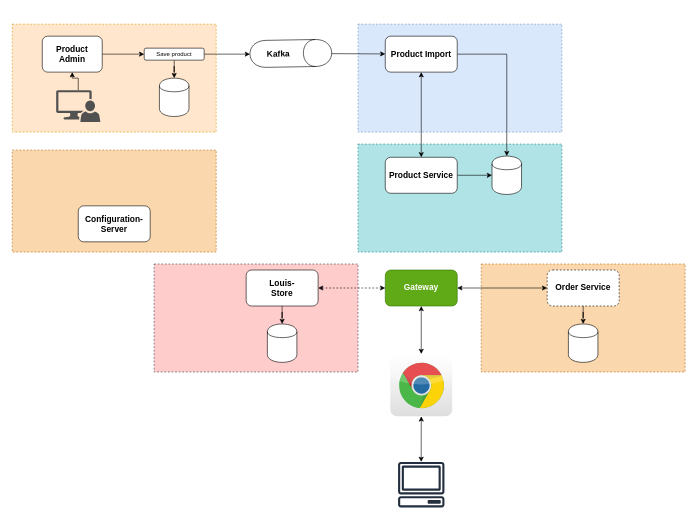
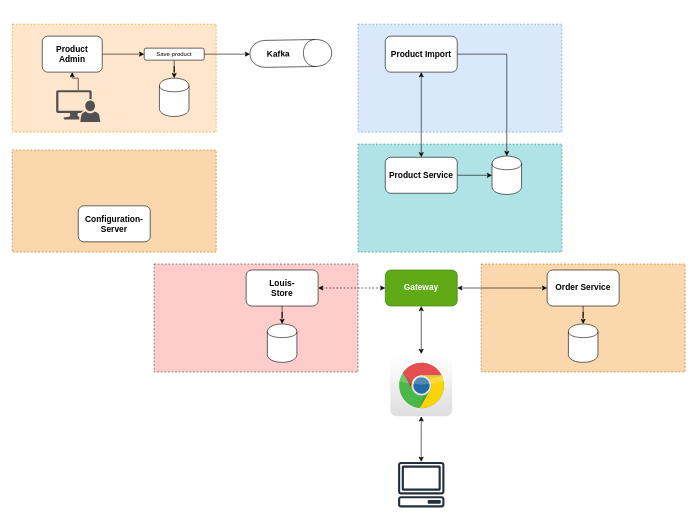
  <mxCell id="0" style=";html=1;" />
  <mxCell id="1" style=";html=1;" parent="0" />
  <mxCell id="2" value="" style="rounded=0;whiteSpace=wrap;html=1;fontSize=10;dashed=1;fillColor=#fad7ac;strokeColor=#b46504;" vertex="1" parent="1"><mxGeometry x="20" y="249.38" width="340" height="170" as="geometry" /></mxCell>
  <mxCell id="3" value="" style="rounded=0;whiteSpace=wrap;html=1;fontSize=10;dashed=1;fillColor=#ffcccc;strokeColor=#36393d;" vertex="1" parent="1"><mxGeometry x="256.5" y="439.38" width="340" height="180" as="geometry" /></mxCell>
  <mxCell id="4" value="" style="rounded=0;whiteSpace=wrap;html=1;fontSize=10;dashed=1;fillColor=#fad7ac;strokeColor=#b46504;" vertex="1" parent="1"><mxGeometry x="802" y="439.38" width="340" height="180" as="geometry" /></mxCell>
  <mxCell id="5" value="" style="rounded=0;whiteSpace=wrap;html=1;fontSize=10;dashed=1;fillColor=#b0e3e6;strokeColor=#0e8088;" vertex="1" parent="1"><mxGeometry x="596.5" y="239.38" width="340" height="180" as="geometry" /></mxCell>
  <mxCell id="6" value="" style="rounded=0;whiteSpace=wrap;html=1;fontSize=10;dashed=1;fillColor=#dae8fc;strokeColor=#6c8ebf;" vertex="1" parent="1"><mxGeometry x="596.5" y="39.38" width="340" height="180" as="geometry" /></mxCell>
  <mxCell id="7" value="" style="rounded=0;whiteSpace=wrap;html=1;fontSize=10;dashed=1;fillColor=#ffe6cc;strokeColor=#d79b00;" vertex="1" parent="1"><mxGeometry x="20" y="39.38" width="340" height="180" as="geometry" /></mxCell>
  <mxCell id="8" value="Gateway" style="rounded=1;whiteSpace=wrap;html=1;fontStyle=1;fontSize=14;fillColor=#60a917;strokeColor=#2D7600;fontColor=#ffffff;" vertex="1" parent="1"><mxGeometry x="642" y="449.38" width="120" height="60" as="geometry" /></mxCell>
  <mxCell id="9" value="Configuration-&lt;br&gt;Server" style="rounded=1;whiteSpace=wrap;html=1;fontStyle=1;fontSize=14;" vertex="1" parent="1"><mxGeometry x="130" y="342.38" width="120" height="60" as="geometry" /></mxCell>
  <mxCell id="10" style="edgeStyle=orthogonalEdgeStyle;rounded=0;jumpStyle=sharp;orthogonalLoop=1;jettySize=auto;html=1;entryX=0;entryY=0.5;entryDx=0;entryDy=0;startArrow=classic;startFill=1;fontSize=10;dashed=1;" edge="1" parent="1" source="12" target="8"><mxGeometry relative="1" as="geometry" /></mxCell>
  <mxCell id="11" style="edgeStyle=orthogonalEdgeStyle;rounded=0;jumpStyle=sharp;orthogonalLoop=1;jettySize=auto;html=1;entryX=0.5;entryY=0;entryDx=0;entryDy=0;startArrow=none;startFill=0;fontSize=10;" edge="1" parent="1" source="12" target="32"><mxGeometry relative="1" as="geometry" /></mxCell>
  <mxCell id="12" value="Louis-&lt;br&gt;Store" style="rounded=1;whiteSpace=wrap;html=1;fontStyle=1;fontSize=14;" vertex="1" parent="1"><mxGeometry x="410" y="449.38" width="120" height="60" as="geometry" /></mxCell>
  <mxCell id="13" style="edgeStyle=orthogonalEdgeStyle;rounded=0;jumpStyle=sharp;orthogonalLoop=1;jettySize=auto;html=1;entryX=1;entryY=0.5;entryDx=0;entryDy=0;fontSize=10;startArrow=classic;startFill=1;" edge="1" parent="1" source="15" target="8"><mxGeometry relative="1" as="geometry" /></mxCell>
  <mxCell id="14" style="edgeStyle=orthogonalEdgeStyle;rounded=0;jumpStyle=sharp;orthogonalLoop=1;jettySize=auto;html=1;entryX=0.5;entryY=0;entryDx=0;entryDy=0;startArrow=none;startFill=0;fontSize=10;" edge="1" parent="1" source="15" target="31"><mxGeometry relative="1" as="geometry" /></mxCell>
- <mxCell id="15" value="Order Service" style="rounded=1;whiteSpace=wrap;html=1;fontStyle=1;fontSize=14;dashed=1;" vertex="1" parent="1"><mxGeometry x="912" y="449.38" width="120" height="60" as="geometry" /></mxCell>
+ <mxCell id="15" value="Order Service" style="rounded=1;whiteSpace=wrap;html=1;fontStyle=1;fontSize=14;" vertex="1" parent="1"><mxGeometry x="912" y="449.38" width="120" height="60" as="geometry" /></mxCell>
  <mxCell id="16" value="" style="edgeStyle=orthogonalEdgeStyle;rounded=0;jumpStyle=sharp;orthogonalLoop=1;jettySize=auto;html=1;fontSize=10;" edge="1" parent="1" source="17" target="29"><mxGeometry relative="1" as="geometry" /></mxCell>
  <mxCell id="17" value="Product Admin" style="rounded=1;whiteSpace=wrap;html=1;fontStyle=1;fontSize=14;" vertex="1" parent="1"><mxGeometry x="70" y="59.38" width="100" height="60" as="geometry" /></mxCell>
  <mxCell id="18" style="edgeStyle=orthogonalEdgeStyle;rounded=0;jumpStyle=sharp;orthogonalLoop=1;jettySize=auto;html=1;entryX=0.5;entryY=0;entryDx=0;entryDy=0;fontSize=10;" edge="1" parent="1" source="19" target="30"><mxGeometry relative="1" as="geometry"><Array as="points"><mxPoint x="845" y="89.38" /></Array></mxGeometry></mxCell>
  <mxCell id="19" value="Product Import" style="rounded=1;whiteSpace=wrap;html=1;fontStyle=1;fontSize=14;" vertex="1" parent="1"><mxGeometry x="642" y="59.38" width="120" height="60" as="geometry" /></mxCell>
  <mxCell id="20" style="edgeStyle=orthogonalEdgeStyle;rounded=0;jumpStyle=sharp;orthogonalLoop=1;jettySize=auto;html=1;fontSize=10;" edge="1" parent="1" source="22" target="30"><mxGeometry relative="1" as="geometry"><mxPoint x="825.39" y="291.38" as="targetPoint" /></mxGeometry></mxCell>
  <mxCell id="21" style="edgeStyle=orthogonalEdgeStyle;rounded=0;jumpStyle=sharp;orthogonalLoop=1;jettySize=auto;html=1;fontSize=10;startArrow=classic;startFill=1;" edge="1" parent="1" source="22" target="19"><mxGeometry relative="1" as="geometry" /></mxCell>
  <mxCell id="22" value="Product Service" style="rounded=1;whiteSpace=wrap;html=1;fontStyle=1;fontSize=14;" vertex="1" parent="1"><mxGeometry x="642" y="261.38" width="120" height="60" as="geometry" /></mxCell>
  <mxCell id="23" value="" style="edgeStyle=none;rounded=0;jumpStyle=sharp;orthogonalLoop=1;jettySize=auto;html=1;fontSize=10;" edge="1" parent="1" source="25"><mxGeometry relative="1" as="geometry"><mxPoint x="541.315" y="88.19" as="targetPoint" /></mxGeometry></mxCell>
- <mxCell id="24" value="" style="edgeStyle=none;rounded=0;jumpStyle=sharp;orthogonalLoop=1;jettySize=auto;html=1;fontSize=10;" edge="1" parent="1" source="25" target="19"><mxGeometry relative="1" as="geometry"><mxPoint x="634.65" y="0.774" as="targetPoint" /></mxGeometry></mxCell>
  <mxCell id="25" value="Kafka" style="shape=cylinder;whiteSpace=wrap;html=1;boundedLbl=1;backgroundOutline=1;fontSize=14;rotation=89;flipH=1;flipV=0;direction=east;horizontal=0;fontStyle=1" vertex="1" parent="1"><mxGeometry x="462" y="20" width="45.01" height="136.38" as="geometry" /></mxCell>
  <mxCell id="26" value="" style="shape=cylinder;whiteSpace=wrap;html=1;boundedLbl=1;backgroundOutline=1;fontSize=14;" vertex="1" parent="1"><mxGeometry x="265.38" y="129.38" width="49.23" height="64" as="geometry" /></mxCell>
  <mxCell id="27" value="" style="edgeStyle=orthogonalEdgeStyle;rounded=0;jumpStyle=sharp;orthogonalLoop=1;jettySize=auto;html=1;fontSize=10;entryX=0.5;entryY=0;entryDx=0;entryDy=0;" edge="1" parent="1" source="29" target="26"><mxGeometry relative="1" as="geometry"><mxPoint x="290" y="179.38" as="targetPoint" /></mxGeometry></mxCell>
  <mxCell id="28" value="" style="rounded=0;jumpStyle=sharp;orthogonalLoop=1;jettySize=auto;html=1;fontSize=10;entryX=0.5;entryY=1;entryDx=0;entryDy=0;" edge="1" parent="1" source="29" target="25"><mxGeometry relative="1" as="geometry"><mxPoint x="420" y="89.38" as="targetPoint" /></mxGeometry></mxCell>
  <mxCell id="29" value="Save product" style="rounded=1;whiteSpace=wrap;html=1;fontSize=10;" vertex="1" parent="1"><mxGeometry x="240" y="79.38" width="100" height="20" as="geometry" /></mxCell>
  <mxCell id="30" value="" style="shape=cylinder;whiteSpace=wrap;html=1;boundedLbl=1;backgroundOutline=1;fontSize=14;" vertex="1" parent="1"><mxGeometry x="820" y="259.38" width="49.23" height="64" as="geometry" /></mxCell>
  <mxCell id="31" value="" style="shape=cylinder;whiteSpace=wrap;html=1;boundedLbl=1;backgroundOutline=1;fontSize=14;" vertex="1" parent="1"><mxGeometry x="947.38" y="539.38" width="49.23" height="64" as="geometry" /></mxCell>
  <mxCell id="32" value="" style="shape=cylinder;whiteSpace=wrap;html=1;boundedLbl=1;backgroundOutline=1;fontSize=14;" vertex="1" parent="1"><mxGeometry x="445.39" y="539.38" width="49.23" height="64" as="geometry" /></mxCell>
  <mxCell id="33" style="edgeStyle=orthogonalEdgeStyle;rounded=0;jumpStyle=sharp;orthogonalLoop=1;jettySize=auto;html=1;startArrow=none;startFill=0;fontSize=10;" edge="1" parent="1" source="34" target="17"><mxGeometry relative="1" as="geometry" /></mxCell>
  <mxCell id="34" value="" style="pointerEvents=1;shadow=0;dashed=0;html=1;strokeColor=none;labelPosition=center;verticalLabelPosition=bottom;verticalAlign=top;align=center;fillColor=#515151;shape=mxgraph.mscae.system_center.admin_console;fontSize=10;" vertex="1" parent="1"><mxGeometry x="93.19" y="149.38" width="73.61" height="53" as="geometry" /></mxCell>
  <mxCell id="35" style="edgeStyle=orthogonalEdgeStyle;rounded=0;jumpStyle=sharp;orthogonalLoop=1;jettySize=auto;html=1;entryX=0.5;entryY=1;entryDx=0;entryDy=0;startArrow=classic;startFill=1;fontSize=10;" edge="1" parent="1" source="36" target="8"><mxGeometry relative="1" as="geometry" /></mxCell>
  <mxCell id="36" value="" style="dashed=0;outlineConnect=0;html=1;align=center;labelPosition=center;verticalLabelPosition=bottom;verticalAlign=top;shape=mxgraph.webicons.chrome;gradientColor=#DFDEDE;fontSize=10;" vertex="1" parent="1"><mxGeometry x="650.4" y="589.38" width="103.2" height="104" as="geometry" /></mxCell>
  <mxCell id="37" style="edgeStyle=orthogonalEdgeStyle;rounded=0;jumpStyle=sharp;orthogonalLoop=1;jettySize=auto;html=1;startArrow=classic;startFill=1;fontSize=10;" edge="1" parent="1" source="38" target="36"><mxGeometry relative="1" as="geometry" /></mxCell>
  <mxCell id="38" value="" style="outlineConnect=0;fontColor=#232F3E;gradientColor=none;fillColor=#232F3E;strokeColor=none;dashed=0;verticalLabelPosition=bottom;verticalAlign=top;align=center;html=1;fontSize=12;fontStyle=0;aspect=fixed;pointerEvents=1;shape=mxgraph.aws4.client;" vertex="1" parent="1"><mxGeometry x="663" y="769.38" width="78" height="76" as="geometry" /></mxCell>
